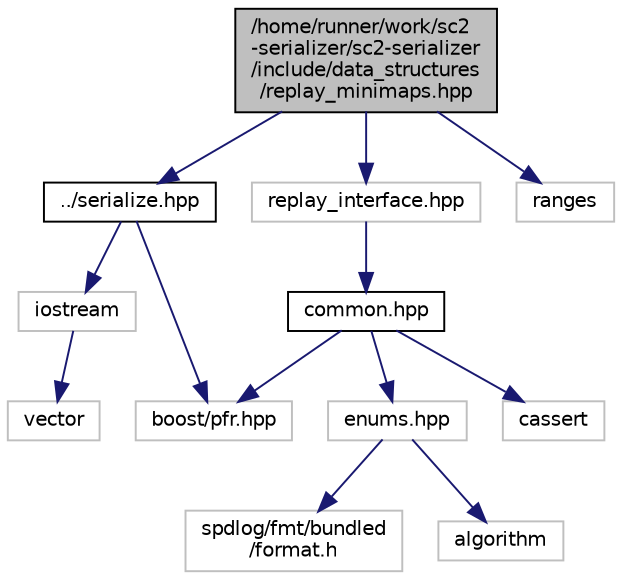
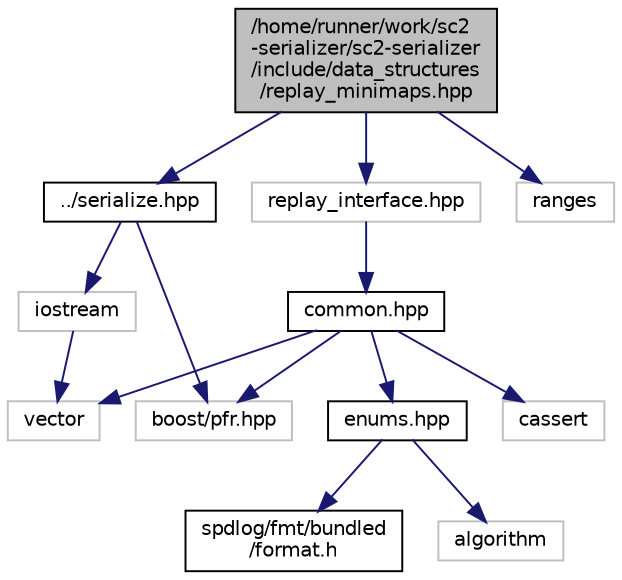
  digraph {
    node [color=grey75 fillcolor=white fontname=Helvetica fontsize=10 shape=record style=filled]
    edge [color=midnightblue fontname=Helvetica fontsize=10 labelfontname=Helvetica labelfontsize=10 style=solid]
    n1 [color=black fillcolor=grey75 fontcolor=black height=0.2 label="/home/runner/work/sc2\l-serializer/sc2-serializer\l/include/data_structures\l/replay_minimaps.hpp" width=0.4]
    n2 [color=black height=0.2 label="../serialize.hpp" width=0.4]
    n3 [height=0.2 label="replay_interface.hpp" width=0.4]
    n4 [height=0.2 label=ranges width=0.4]
    n5 [height=0.2 label="boost/pfr.hpp" width=0.4]
    n6 [height=0.2 label=iostream width=0.4]
    n7 [color=black height=0.2 label="common.hpp" width=0.4]
    n8 [height=0.2 label=vector width=0.4]
-   n9 [height=0.2 label="enums.hpp" width=0.4]
+   n9 [color=black height=0.2 label="enums.hpp" width=0.4]
    n10 [height=0.2 label=cassert width=0.4]
-   n11 [height=0.2 label="spdlog/fmt/bundled\l/format.h" width=0.4]
+   n11 [color=black height=0.2 label="spdlog/fmt/bundled\l/format.h" width=0.4]
    n12 [height=0.2 label=algorithm width=0.4]
    n1 -> n2
    n1 -> n3
    n1 -> n4
    n2 -> n5
    n2 -> n6
    n3 -> n7
    n6 -> n8
    n7 -> n5
+   n7 -> n8
    n7 -> n9
    n7 -> n10
    n9 -> n11
    n9 -> n12
  }
